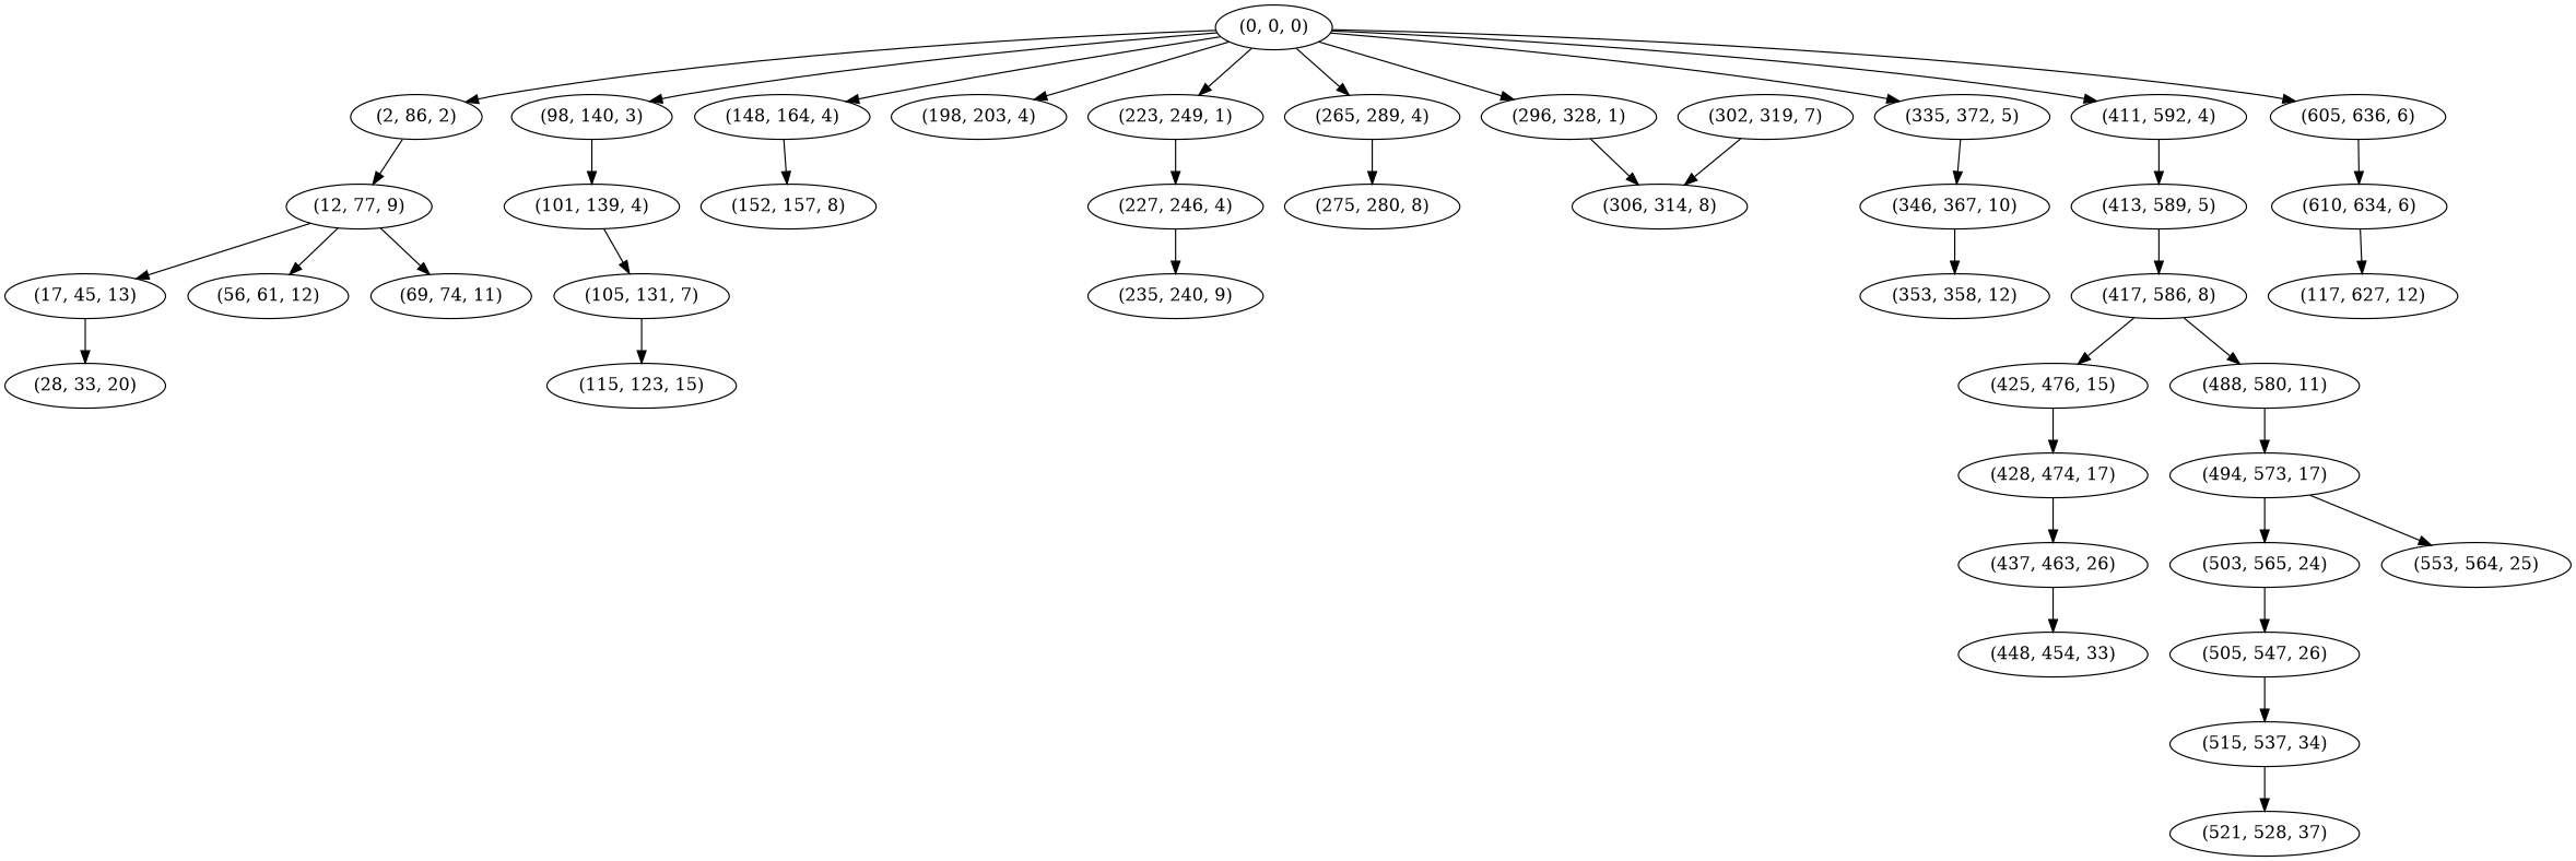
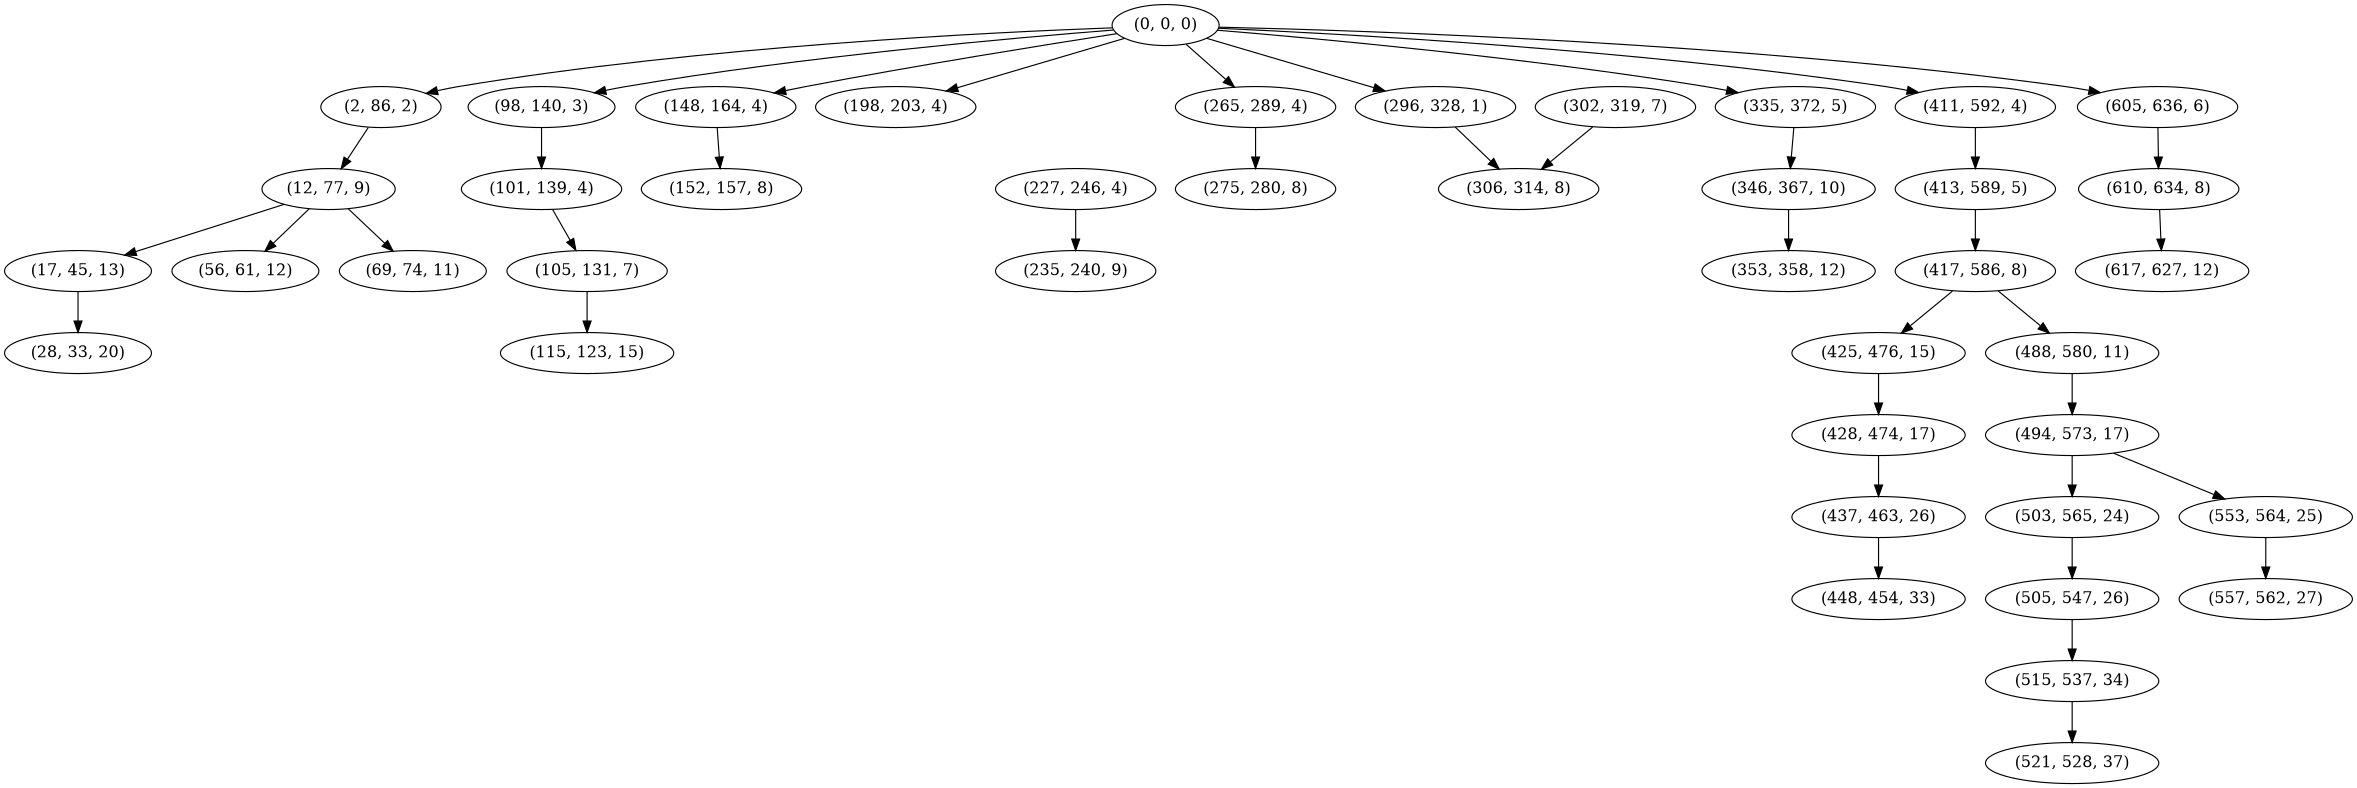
  digraph {
    "(0, 0, 0)"
    "(2, 86, 2)"
    "(98, 140, 3)"
    "(148, 164, 4)"
    "(198, 203, 4)"
-   "(223, 249, 1)"
    "(265, 289, 4)"
    "(296, 328, 1)"
    "(335, 372, 5)"
    "(411, 592, 4)"
    "(605, 636, 6)"
    "(12, 77, 9)"
    "(101, 139, 4)"
    "(152, 157, 8)"
    "(227, 246, 4)"
    "(275, 280, 8)"
    "(306, 314, 8)"
    "(346, 367, 10)"
    "(413, 589, 5)"
-   "(610, 634, 8)" [label="(610, 634, 6)"]
+   "(610, 634, 8)"
    "(17, 45, 13)"
    "(56, 61, 12)"
    "(69, 74, 11)"
    "(28, 33, 20)"
    "(105, 131, 7)"
    "(115, 123, 15)"
    "(235, 240, 9)"
    "(302, 319, 7)"
    "(353, 358, 12)"
    "(417, 586, 8)"
    "(425, 476, 15)"
    "(488, 580, 11)"
    "(428, 474, 17)"
    "(494, 573, 17)"
    "(437, 463, 26)"
    "(448, 454, 33)"
    "(503, 565, 24)"
    "(553, 564, 25)"
    "(505, 547, 26)"
    "(515, 537, 34)"
+   "(557, 562, 27)"
    "(521, 528, 37)"
-   "(617, 627, 12)" [label="(117, 627, 12)"]
+   "(617, 627, 12)"
    "(0, 0, 0)" -> "(2, 86, 2)"
    "(0, 0, 0)" -> "(98, 140, 3)"
    "(0, 0, 0)" -> "(148, 164, 4)"
    "(0, 0, 0)" -> "(198, 203, 4)"
-   "(0, 0, 0)" -> "(223, 249, 1)"
    "(0, 0, 0)" -> "(265, 289, 4)"
    "(0, 0, 0)" -> "(296, 328, 1)"
    "(0, 0, 0)" -> "(335, 372, 5)"
    "(0, 0, 0)" -> "(411, 592, 4)"
    "(0, 0, 0)" -> "(605, 636, 6)"
    "(2, 86, 2)" -> "(12, 77, 9)"
    "(98, 140, 3)" -> "(101, 139, 4)"
    "(148, 164, 4)" -> "(152, 157, 8)"
-   "(223, 249, 1)" -> "(227, 246, 4)"
    "(265, 289, 4)" -> "(275, 280, 8)"
    "(296, 328, 1)" -> "(306, 314, 8)"
    "(335, 372, 5)" -> "(346, 367, 10)"
    "(411, 592, 4)" -> "(413, 589, 5)"
    "(605, 636, 6)" -> "(610, 634, 8)"
    "(12, 77, 9)" -> "(17, 45, 13)"
    "(12, 77, 9)" -> "(56, 61, 12)"
    "(12, 77, 9)" -> "(69, 74, 11)"
    "(101, 139, 4)" -> "(105, 131, 7)"
    "(227, 246, 4)" -> "(235, 240, 9)"
    "(346, 367, 10)" -> "(353, 358, 12)"
    "(413, 589, 5)" -> "(417, 586, 8)"
    "(610, 634, 8)" -> "(617, 627, 12)"
    "(17, 45, 13)" -> "(28, 33, 20)"
    "(105, 131, 7)" -> "(115, 123, 15)"
    "(302, 319, 7)" -> "(306, 314, 8)"
    "(417, 586, 8)" -> "(425, 476, 15)"
    "(417, 586, 8)" -> "(488, 580, 11)"
    "(425, 476, 15)" -> "(428, 474, 17)"
    "(488, 580, 11)" -> "(494, 573, 17)"
    "(428, 474, 17)" -> "(437, 463, 26)"
    "(494, 573, 17)" -> "(503, 565, 24)"
    "(494, 573, 17)" -> "(553, 564, 25)"
    "(437, 463, 26)" -> "(448, 454, 33)"
    "(503, 565, 24)" -> "(505, 547, 26)"
+   "(553, 564, 25)" -> "(557, 562, 27)"
    "(505, 547, 26)" -> "(515, 537, 34)"
    "(515, 537, 34)" -> "(521, 528, 37)"
  }
